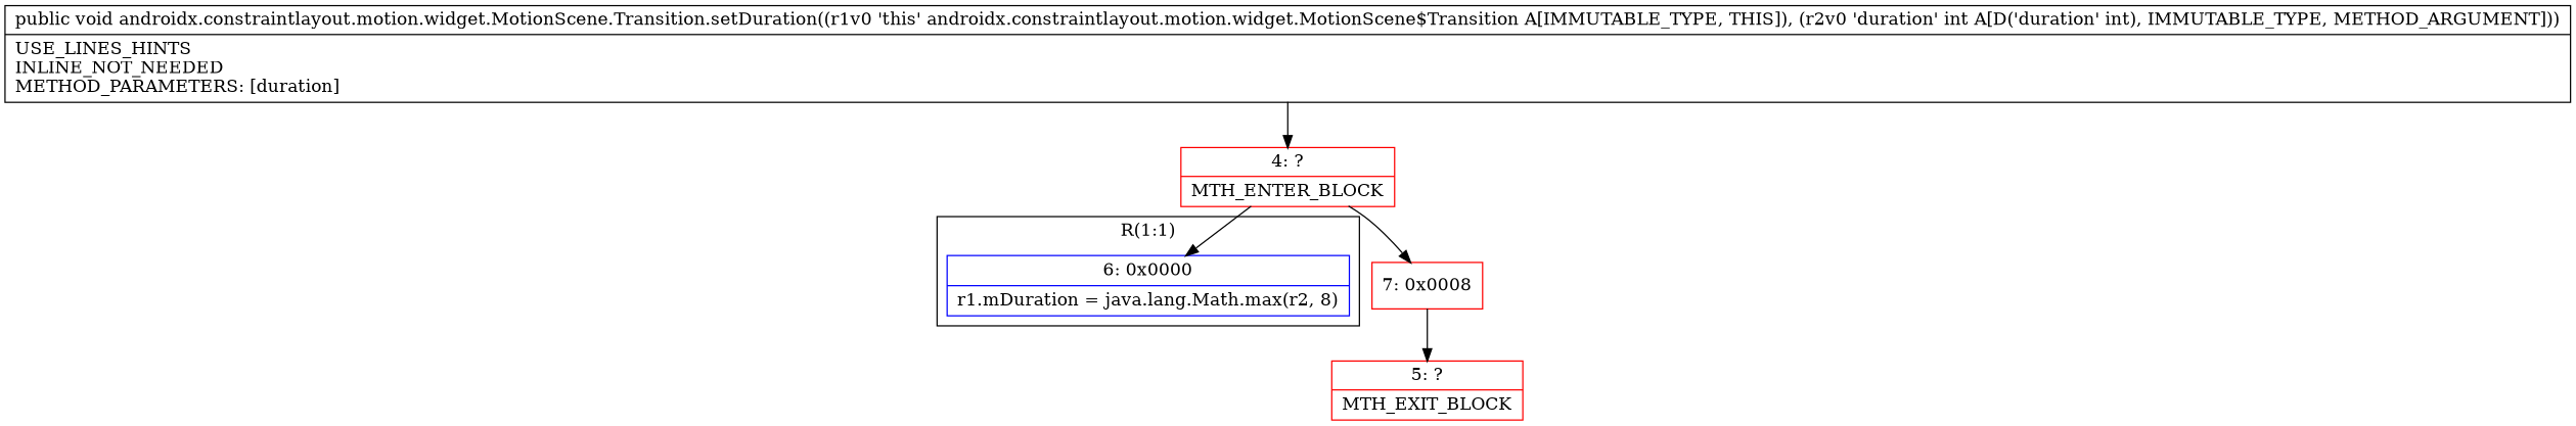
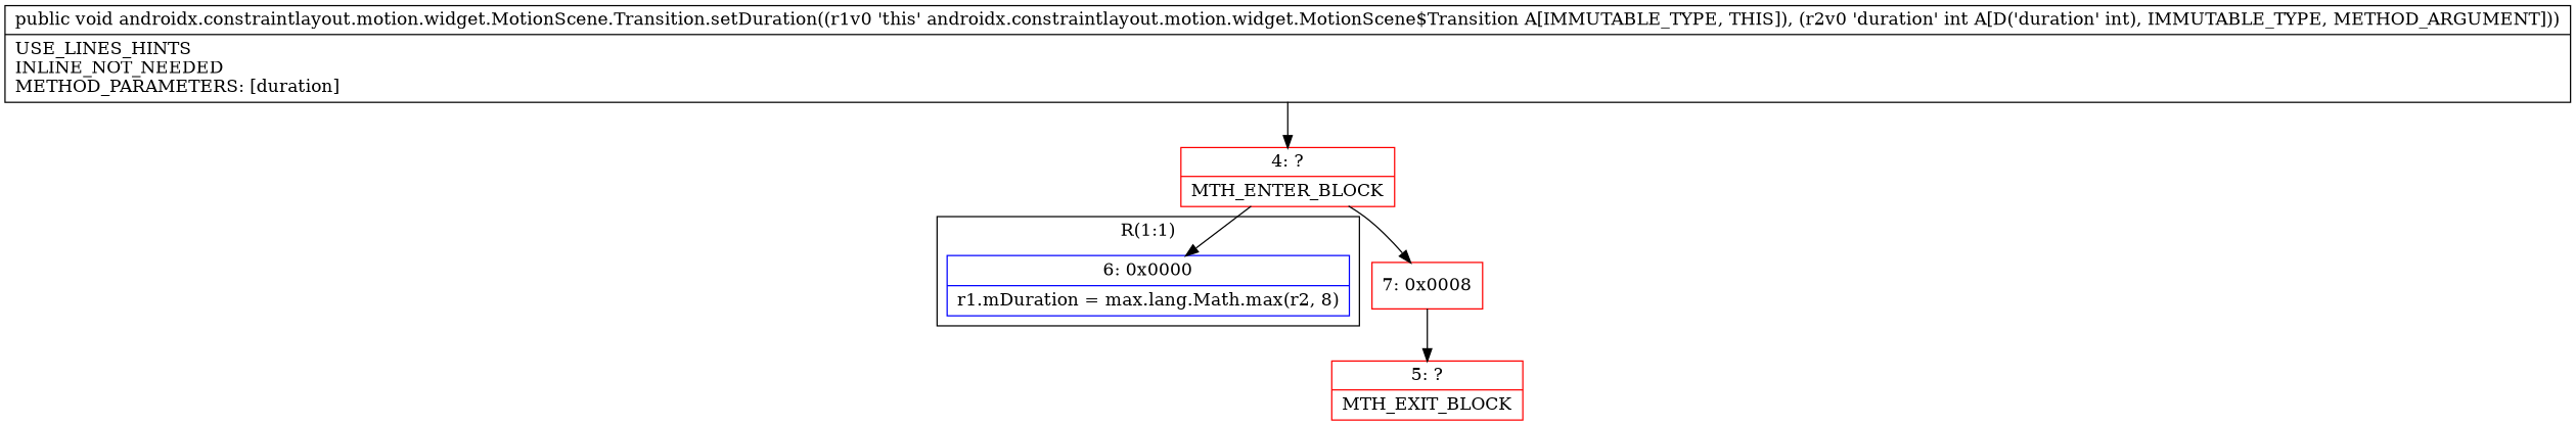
  digraph {
    node [color=red shape=record]
-   n1 [color=blue label="{6\:\ 0x0000|r1.mDuration = java.lang.Math.max(r2, 8)\l}"]
+   n1 [color=blue label="{6\:\ 0x0000|r1.mDuration = max.lang.Math.max(r2, 8)\l}"]
    n2 [label="{7\:\ 0x0008}"]
    n3 [label="{5\:\ ?|MTH_EXIT_BLOCK\l}"]
    n4 [label="{4\:\ ?|MTH_ENTER_BLOCK\l}"]
    n5 [label="{public void androidx.constraintlayout.motion.widget.MotionScene.Transition.setDuration((r1v0 'this' androidx.constraintlayout.motion.widget.MotionScene$Transition A[IMMUTABLE_TYPE, THIS]), (r2v0 'duration' int A[D('duration' int), IMMUTABLE_TYPE, METHOD_ARGUMENT]))  | USE_LINES_HINTS\lINLINE_NOT_NEEDED\lMETHOD_PARAMETERS: [duration]\l}" color=""]
    subgraph cluster_1 {
      label="R(1:1)"
      n1
    }
    n2 -> n3
    n4 -> n1
    n4 -> n2
    n5 -> n4
  }
